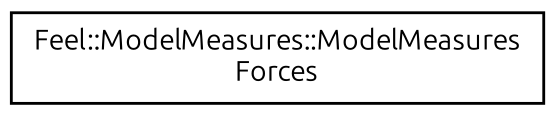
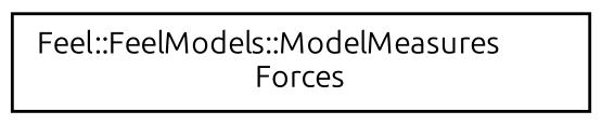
  digraph {
    rankdir=LR
    fontname=Ubuntu
-   n1 [color=black fillcolor=white fontname=Ubuntu fontsize=10 height=0.2 label="Feel::ModelMeasures::ModelMeasures\lForces" shape=record style=filled width=0.4]
+   n1 [color=black fillcolor=white fontname=Ubuntu fontsize=10 height=0.2 label="Feel::FeelModels::ModelMeasures\lForces" shape=record style=filled width=0.4]
  }
